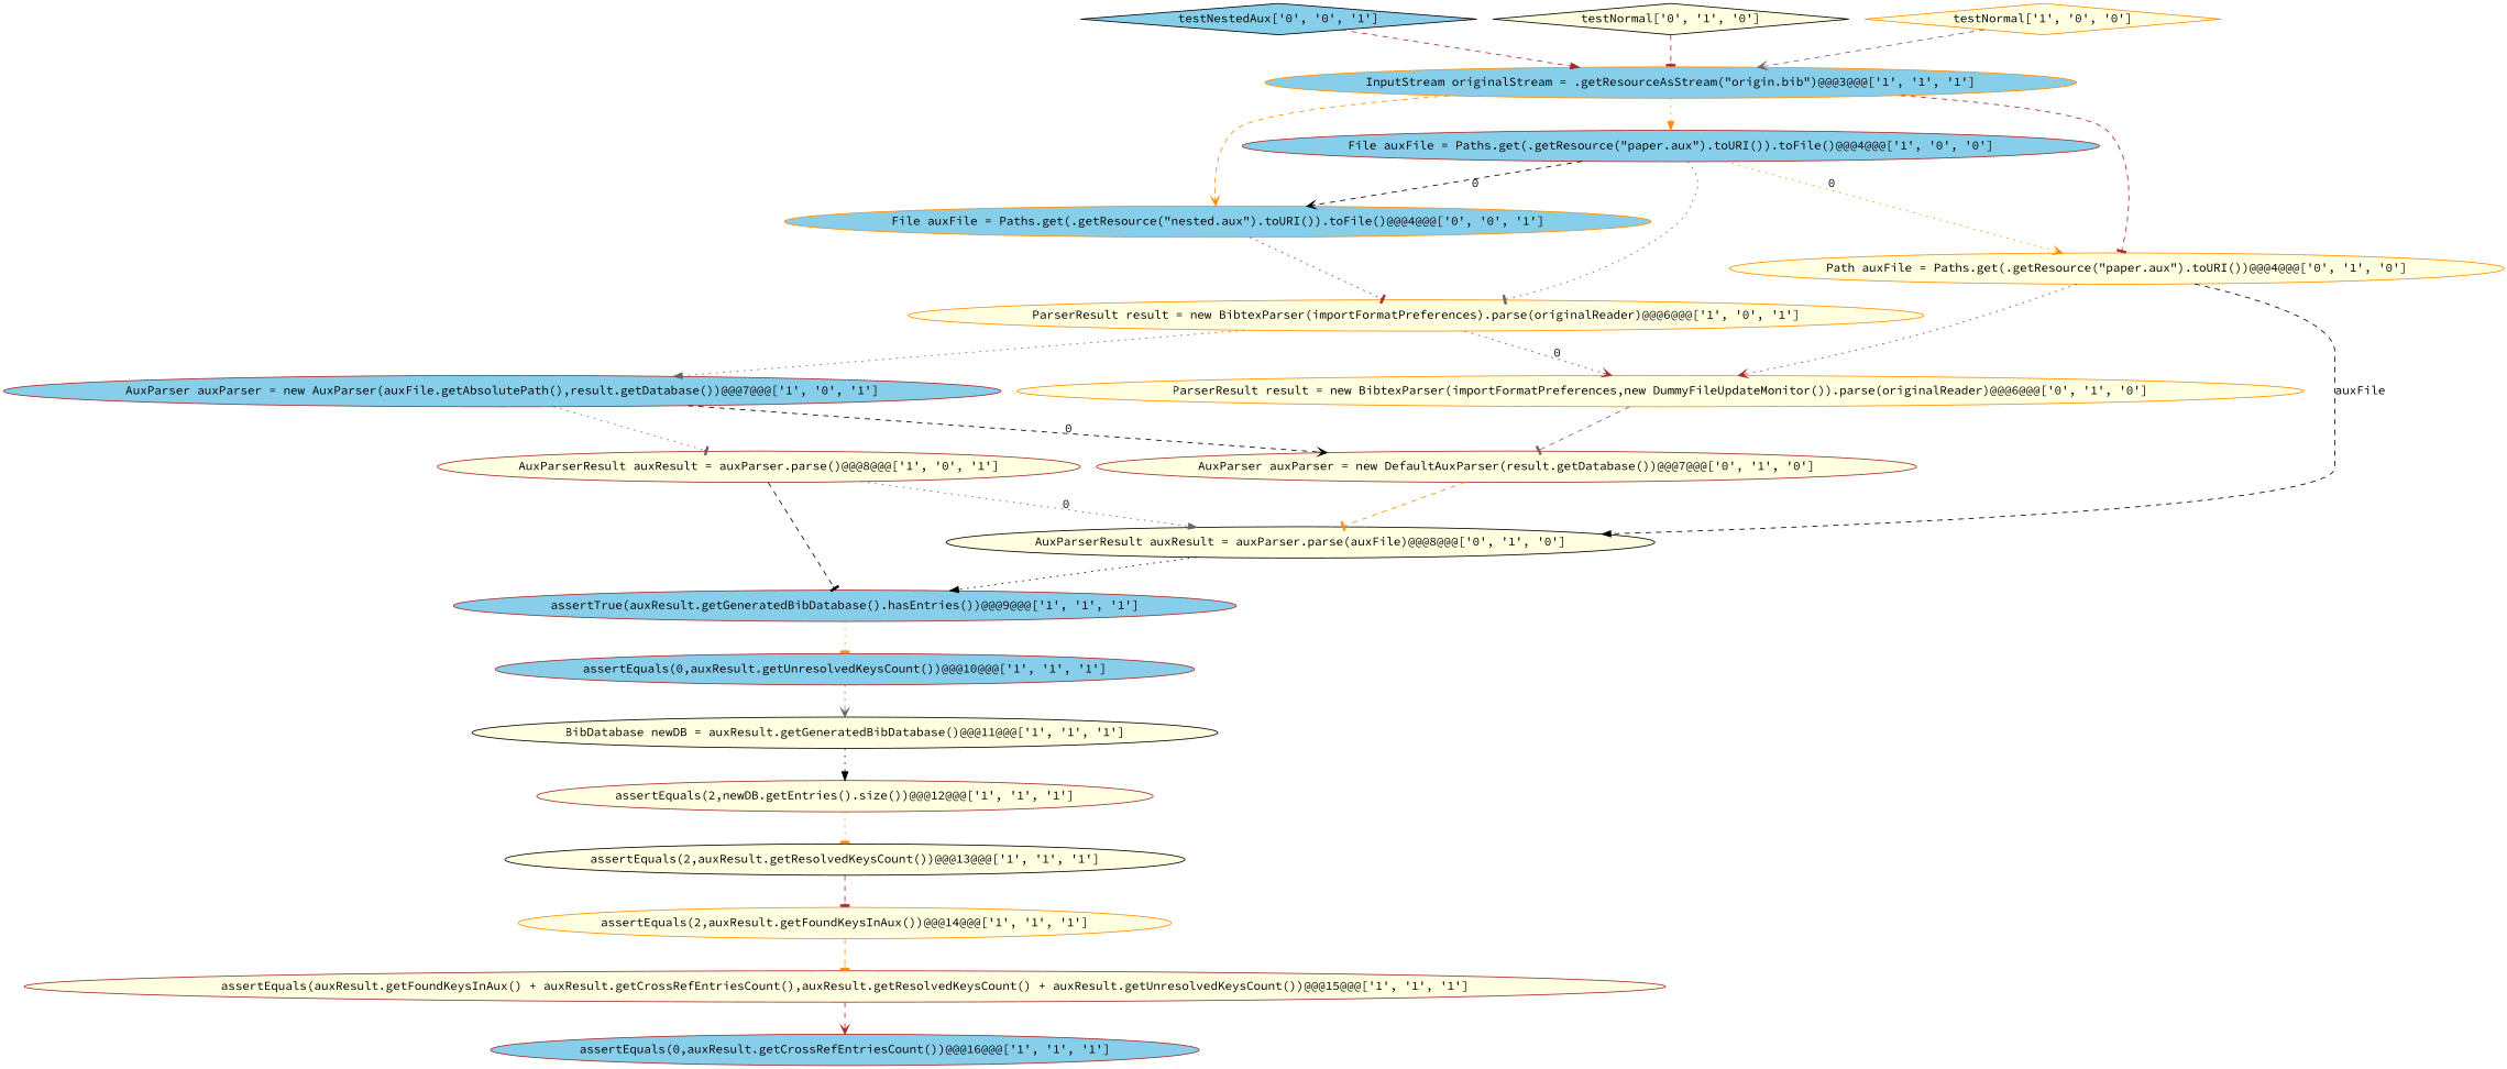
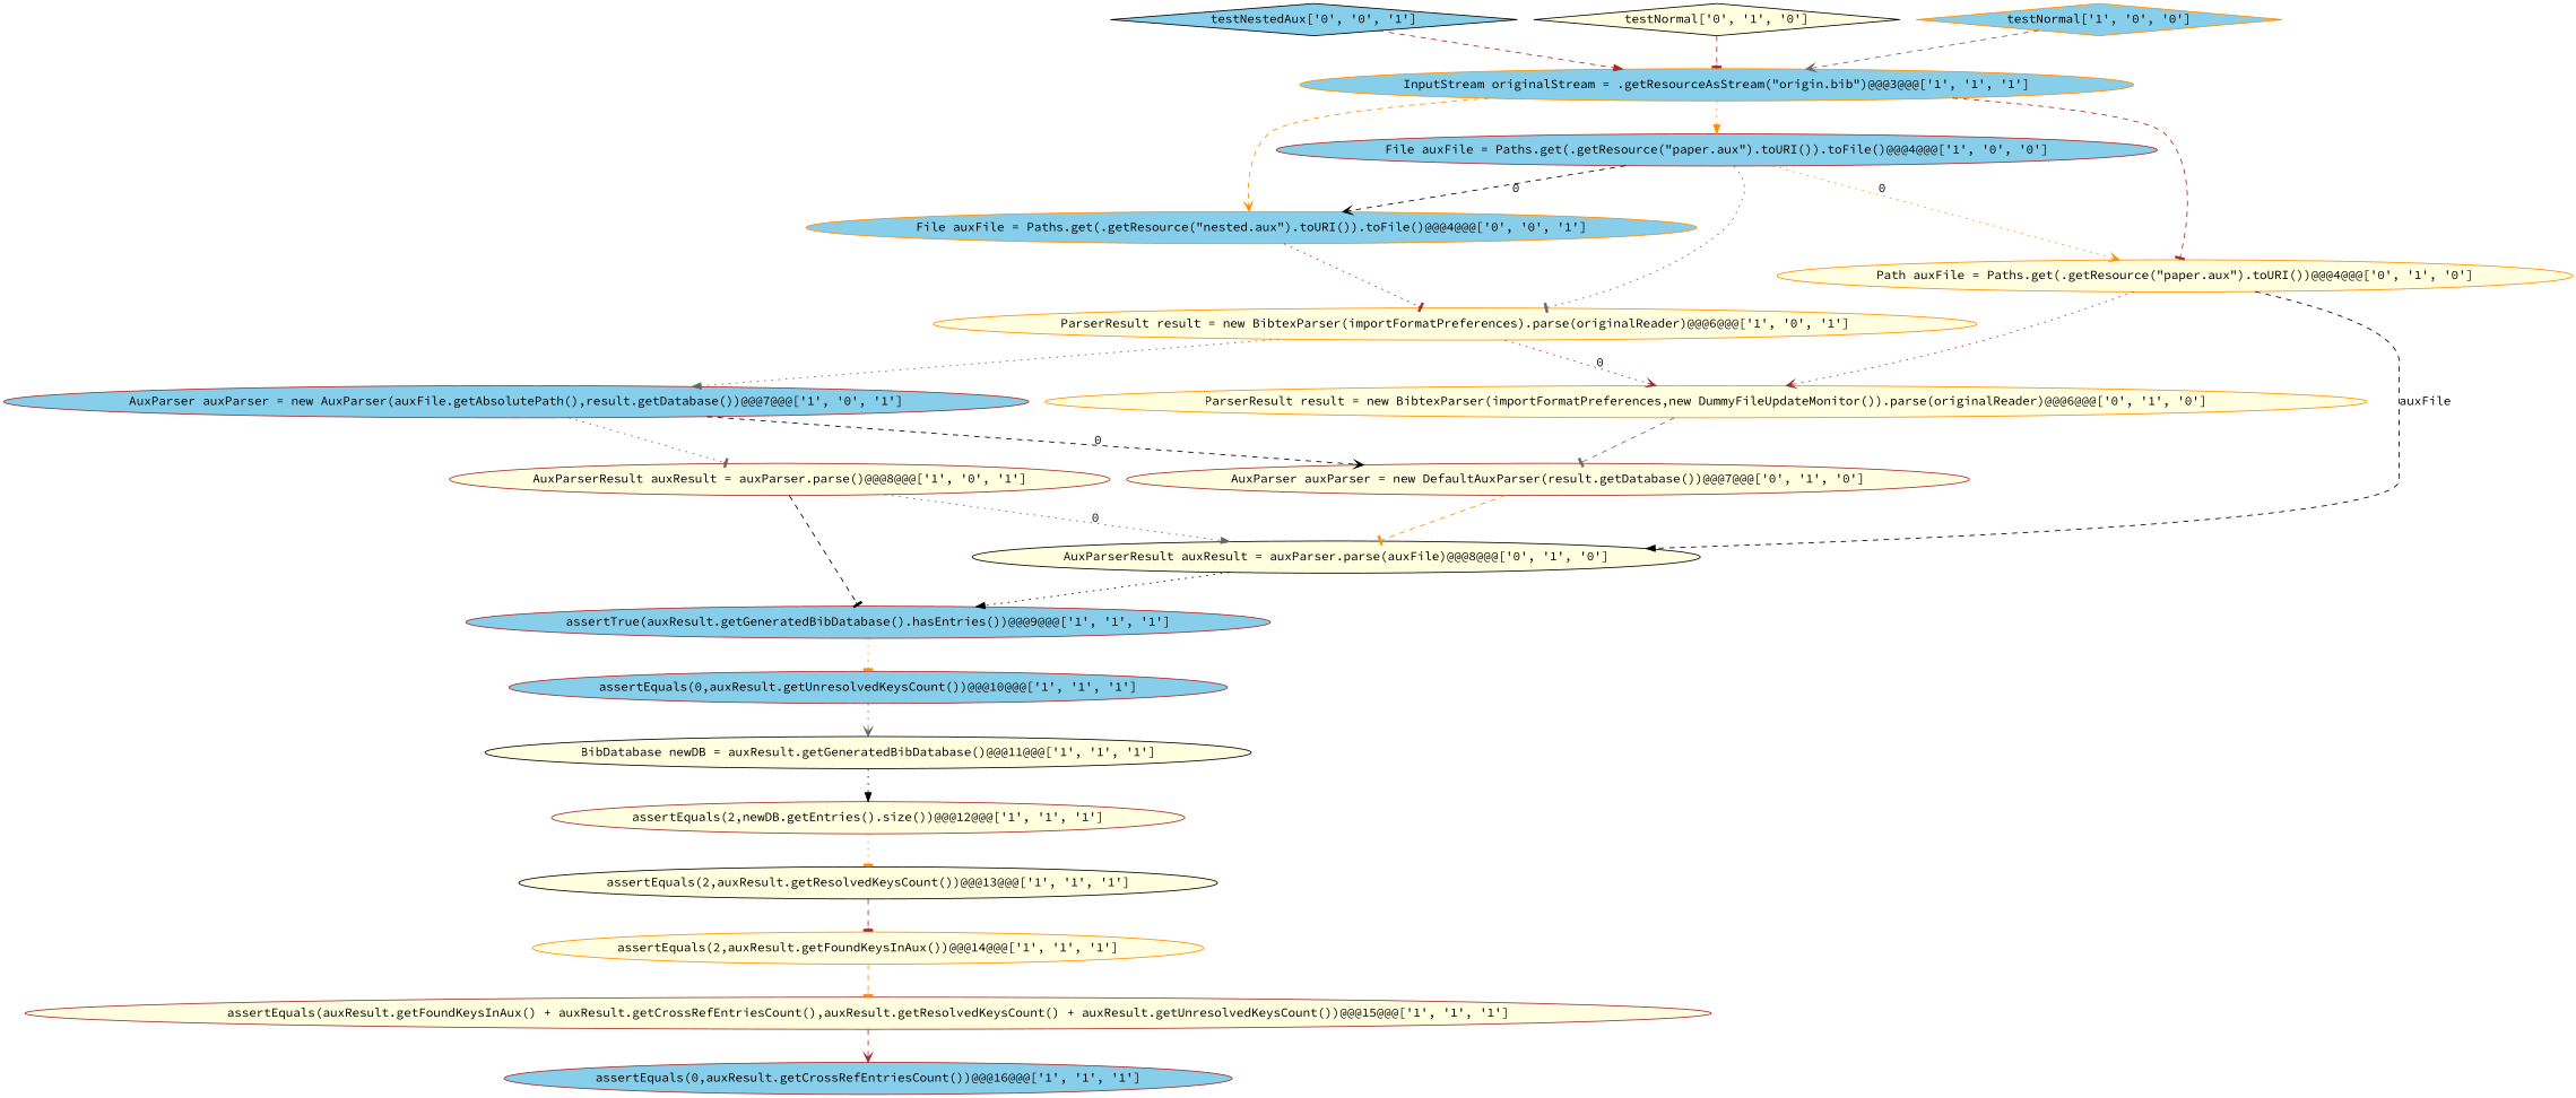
  digraph {
    fontname="Source Code Pro"
    node [fillcolor=lightyellow shape=ellipse style=filled color=brown fontname="Source Code Pro"]
    edge [style=dotted color=brown arrowhead=tee fontname="Source Code Pro"]
    n1 [label="ParserResult result = new BibtexParser(importFormatPreferences).parse(originalReader)@@@6@@@['1', '0', '1']" color=darkorange]
    n2 [fillcolor=skyblue label="AuxParser auxParser = new AuxParser(auxFile.getAbsolutePath(),result.getDatabase())@@@7@@@['1', '0', '1']"]
    n3 [label="ParserResult result = new BibtexParser(importFormatPreferences,new DummyFileUpdateMonitor()).parse(originalReader)@@@6@@@['0', '1', '0']" color=darkorange]
    n4 [label="AuxParserResult auxResult = auxParser.parse()@@@8@@@['1', '0', '1']"]
    n5 [label="AuxParserResult auxResult = auxParser.parse(auxFile)@@@8@@@['0', '1', '0']" color=black]
    n6 [fillcolor=skyblue label="assertTrue(auxResult.getGeneratedBibDatabase().hasEntries())@@@9@@@['1', '1', '1']"]
    n7 [label="assertEquals(2,newDB.getEntries().size())@@@12@@@['1', '1', '1']"]
    n8 [label="assertEquals(2,auxResult.getResolvedKeysCount())@@@13@@@['1', '1', '1']" color=black]
    n9 [label="assertEquals(2,auxResult.getFoundKeysInAux())@@@14@@@['1', '1', '1']" color=darkorange]
    n10 [label="assertEquals(auxResult.getFoundKeysInAux() + auxResult.getCrossRefEntriesCount(),auxResult.getResolvedKeysCount() + auxResult.getUnresolvedKeysCount())@@@15@@@['1', '1', '1']"]
    n11 [fillcolor=skyblue label="assertEquals(0,auxResult.getUnresolvedKeysCount())@@@10@@@['1', '1', '1']"]
    n12 [label="BibDatabase newDB = auxResult.getGeneratedBibDatabase()@@@11@@@['1', '1', '1']" color=black]
    n13 [fillcolor=skyblue label="InputStream originalStream = .getResourceAsStream(\"origin.bib\")@@@3@@@['1', '1', '1']" color=darkorange]
    n14 [label="Path auxFile = Paths.get(.getResource(\"paper.aux\").toURI())@@@4@@@['0', '1', '0']" color=darkorange]
    n15 [fillcolor=skyblue label="File auxFile = Paths.get(.getResource(\"paper.aux\").toURI()).toFile()@@@4@@@['1', '0', '0']"]
    n16 [fillcolor=skyblue label="File auxFile = Paths.get(.getResource(\"nested.aux\").toURI()).toFile()@@@4@@@['0', '0', '1']" color=darkorange]
    n17 [fillcolor=skyblue label="testNestedAux['0', '0', '1']" shape=diamond color=black]
    n18 [label="testNormal['0', '1', '0']" shape=diamond color=black]
    n19 [label="AuxParser auxParser = new DefaultAuxParser(result.getDatabase())@@@7@@@['0', '1', '0']"]
    n20 [fillcolor=skyblue label="assertEquals(0,auxResult.getCrossRefEntriesCount())@@@16@@@['1', '1', '1']"]
-   n21 [label="testNormal['1', '0', '0']" shape=diamond color=darkorange]
+   n21 [fillcolor=skyblue label="testNormal['1', '0', '0']" shape=diamond color=darkorange]
    n1 -> n2 [color=gray40 arrowhead=normal]
    n1 -> n3 [label=0 arrowhead=vee]
    n2 -> n4 [color=gray40]
    n2 -> n19 [label=0 style=dashed color=black arrowhead=vee]
    n3 -> n19 [style=dashed color=gray40]
    n4 -> n5 [label=0 color=gray40 arrowhead=normal]
    n4 -> n6 [style=dashed color=black]
    n5 -> n6 [color=black arrowhead=normal]
    n6 -> n11 [color=darkorange]
    n7 -> n8 [color=darkorange]
    n8 -> n9 [style=dashed]
    n9 -> n10 [style=dashed color=darkorange]
    n10 -> n20 [style=dashed arrowhead=vee]
    n11 -> n12 [color=gray40 arrowhead=vee]
    n12 -> n7 [color=black arrowhead=normal]
    n13 -> n14 [style=dashed]
    n13 -> n15 [color=darkorange arrowhead=normal]
    n13 -> n16 [style=dashed color=darkorange arrowhead=vee]
    n14 -> n3 [arrowhead=vee]
    n14 -> n5 [label=auxFile style=dashed color=black arrowhead=normal]
    n15 -> n1 [color=gray40]
    n15 -> n14 [label=0 color=darkorange arrowhead=vee]
    n15 -> n16 [label=0 style=dashed color=black arrowhead=vee]
    n16 -> n1
    n17 -> n13 [style=dashed arrowhead=normal]
    n18 -> n13 [style=dashed]
    n19 -> n5 [style=dashed color=darkorange]
    n21 -> n13 [style=dashed color=gray40 arrowhead=vee]
  }
